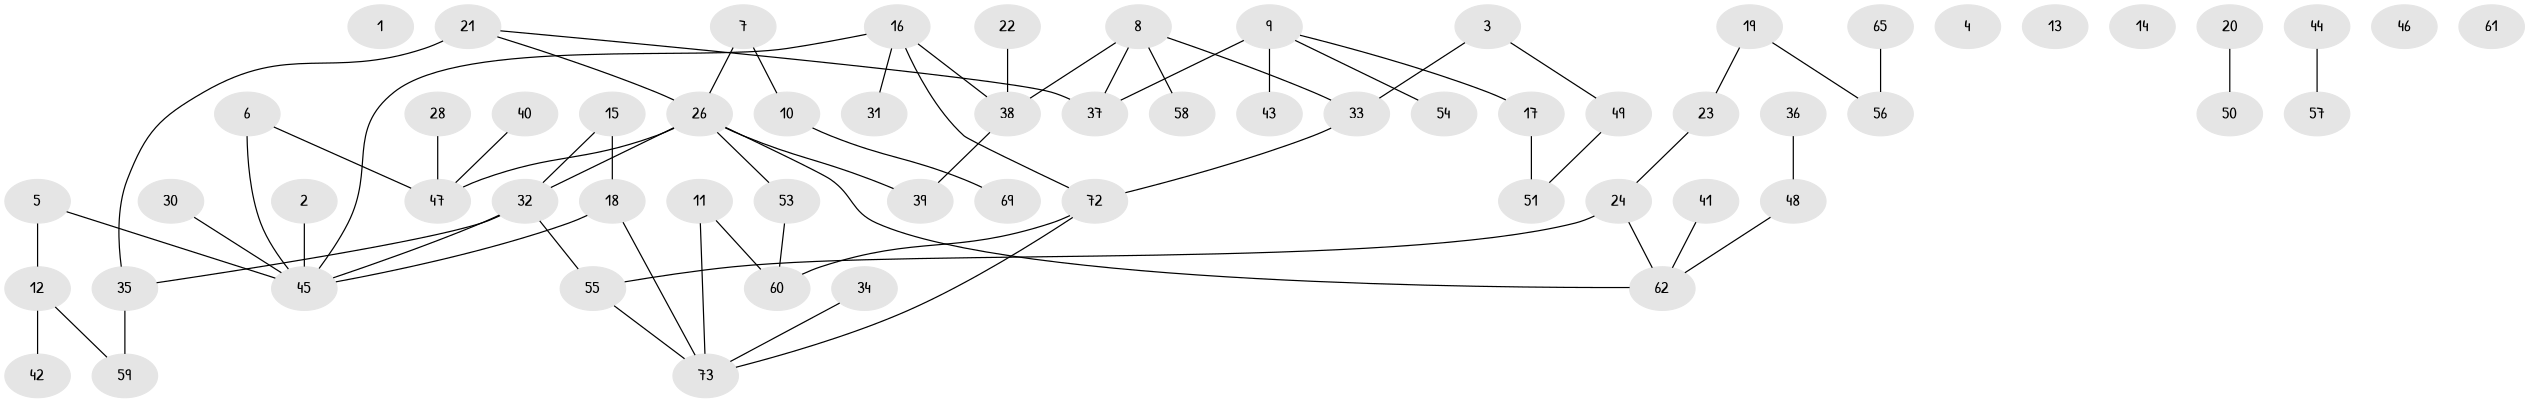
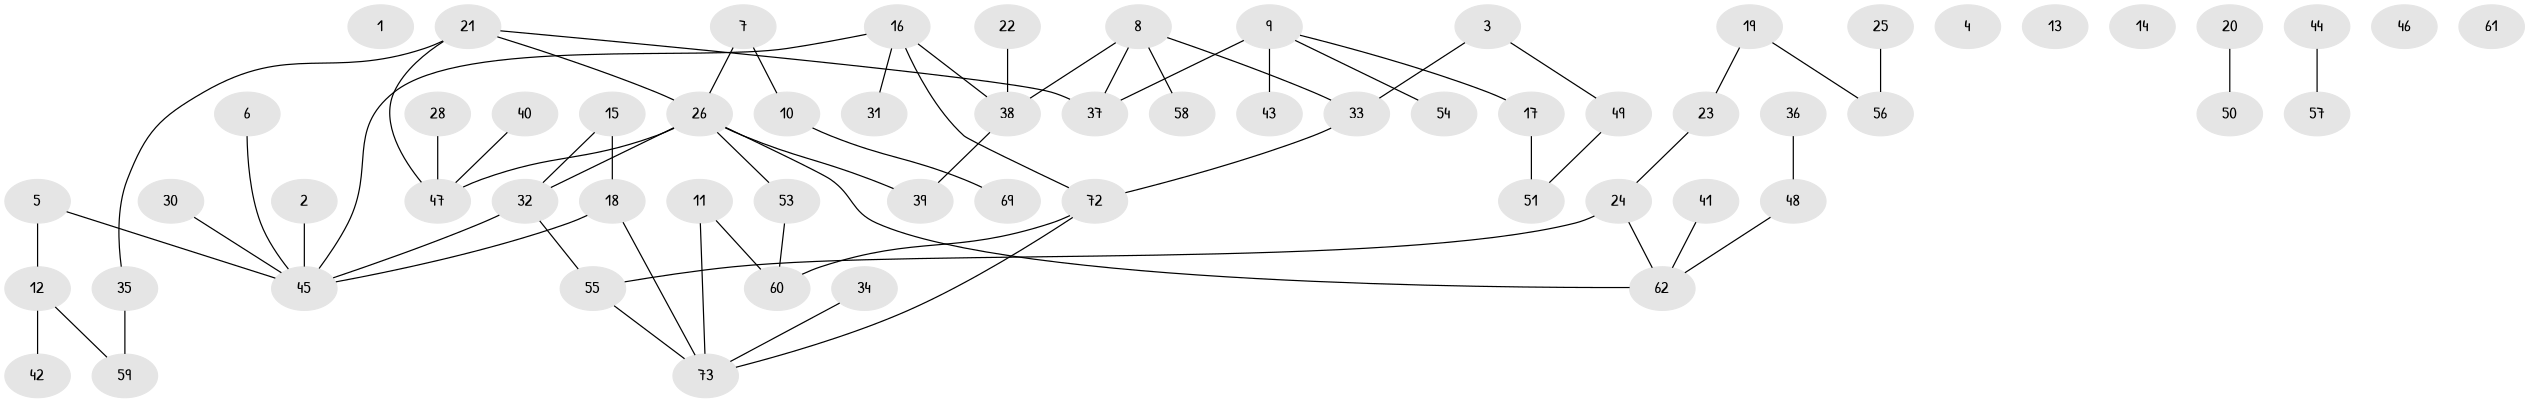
  graph {
    fontname="Patrick Hand"
    node [color=gray90 fontname="Patrick Hand" style=filled]
    edge [fontname="Patrick Hand"]
    1
    2
    45
    3
    33
    49
    n7 [label=72]
    51
    4
    5
    12
    42
    59
    6
    47
    7
    10
    26
    n19 [label=69]
    32
    62
    39
    53
    8
    37
    38
    58
    9
    17
    43
    54
    11
    60
    n34 [label=73]
    13
    14
    15
    18
    35
    55
    16
    31
    19
    23
    56
    24
    20
    50
    21
    22
-   25 [label=65]
+   25
    28
    30
    34
    36
    48
    40
    41
    44
    57
    46
    61
    2 -- 45
    3 -- 33
    3 -- 49
    33 -- n7
    49 -- 51
    n7 -- 60
    n7 -- n34
    5 -- 45
    5 -- 12
    12 -- 42
    12 -- 59
    6 -- 45
-   6 -- 47
+   21 -- 47
    7 -- 10
    7 -- 26
    10 -- n19
    26 -- 47
    26 -- 32
    26 -- 62
    26 -- 39
    26 -- 53
    32 -- 45
-   32 -- 35
    32 -- 55
    53 -- 60
    8 -- 33
    8 -- 37
    8 -- 38
    8 -- 58
    38 -- 39
    9 -- 37
    9 -- 17
    9 -- 43
    9 -- 54
    17 -- 51
    11 -- 60
    11 -- n34
    15 -- 32
    15 -- 18
    18 -- 45
    18 -- n34
    35 -- 59
    55 -- n34
    16 -- 45
    16 -- n7
    16 -- 38
    16 -- 31
    19 -- 23
    19 -- 56
    23 -- 24
    24 -- 62
    24 -- 55
    20 -- 50
    21 -- 26
    21 -- 37
    21 -- 35
    22 -- 38
    25 -- 56
    28 -- 47
    30 -- 45
    34 -- n34
    36 -- 48
    48 -- 62
    40 -- 47
    41 -- 62
    44 -- 57
  }
